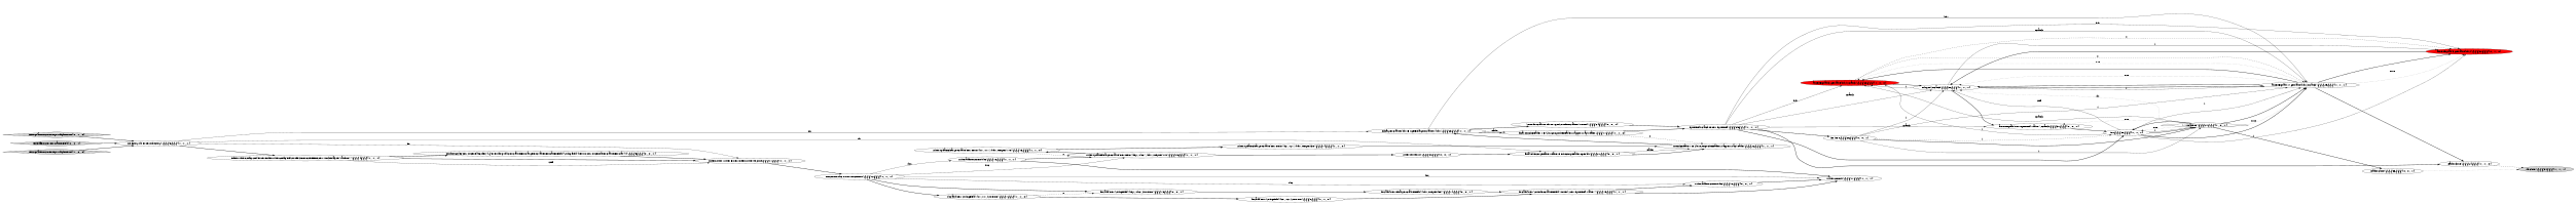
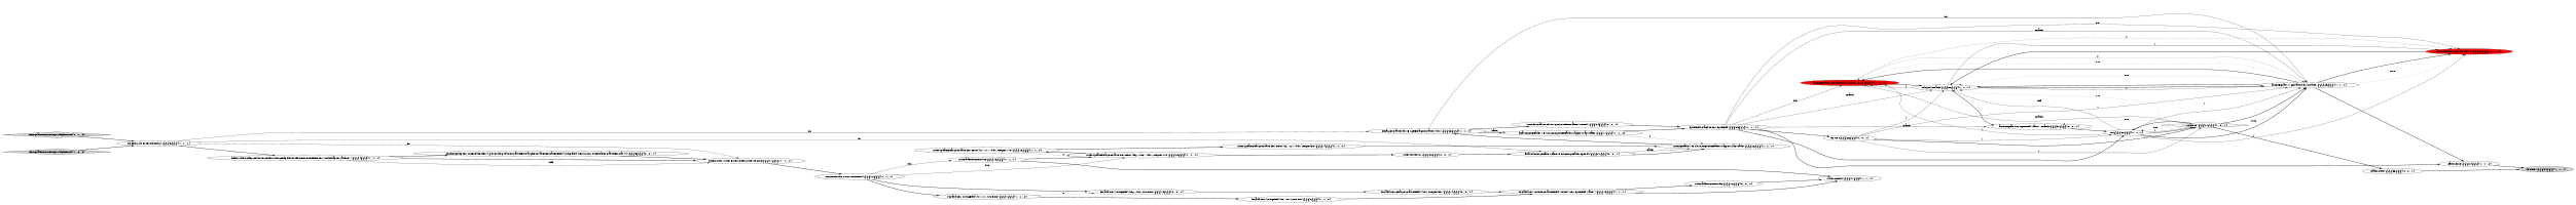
  digraph {
    rankdir=LR
    node [fillcolor=white shape=ellipse style=filled]
    edge [style=bold]
    n1 [label="SortedDocValues sdv = r.getSortedDocValues(\"sorted\")@@@24@@@['0', '0', '1']"]
    n2 [label="BytesRef scratch = new BytesRef()@@@25@@@['1', '1', '1']"]
    n3 [fillcolor=red label="assertEquals(3,getValue(bdv,i,scratch))@@@23@@@['1', '0', '0']"]
    n4 [label="sdv.get(i,scratch)@@@30@@@['1', '1', '1']"]
    n5 [label="assertEquals(17,getValue(bdv,i,scratch))@@@29@@@['1', '1', '1']"]
    n6 [fillcolor=red label="assertEquals(3,getValue(bdv,i))@@@22@@@['0', '1', '0']"]
    n7 [label="assertEquals(new BytesRef(\"value\"),scratch)@@@31@@@['0', '0', '1']"]
    n8 [label="i++@@@28@@@['1', '1', '1']"]
    n9 [label="int i = 0@@@26@@@['0', '0', '1']"]
    n10 [label="reader.close()@@@24@@@['1', '1', '0']"]
    n11 [label="doc.add(new SortedDocValuesField(\"sorted\",new BytesRef(\"value\")))@@@15@@@['1', '1', '1']"]
    n12 [label="writer.commit()@@@17@@@['1', '1', '1']"]
    n13 [label="writer.addDocument(doc)@@@16@@@['0', '0', '1']"]
    n14 [fillcolor=lightgray label="dir.close()@@@34@@@['1', '1', '1']"]
    n15 [label="i < r.maxDoc()@@@27@@@['1', '0', '1']" shape=diamond]
    n16 [label="reader.close()@@@33@@@['0', '0', '1']"]
    n17 [label="doc.add(new BinaryDocValuesField(\"bdv\",toBytes(5L)))@@@14@@@['0', '0', '1']"]
    n18 [label="doc.add(new StringField(\"key\",\"doc\",Store.NO))@@@13@@@['0', '0', '1']"]
    n19 [label="writer.updateBinaryDocValue(new Term(\"k2\",\"v2\"),\"bdv\",toBytes(3L))@@@14@@@['1', '1', '0']"]
    n20 [label="AtomicReader r = SlowCompositeReaderWrapper.wrap(reader)@@@22@@@['1', '1', '1']"]
    n21 [label="BinaryDocValues bdv = r.getBinaryDocValues(\"bdv\")@@@23@@@['1', '1', '1']"]
    n22 [label="doc.add(new StringField(\"k1\",\"v1\",Store.NO))@@@7@@@['1', '1', '0']"]
    n23 [label="doc.add(new StringField(\"k2\",\"v2\",Store.NO))@@@8@@@['1', '1', '0']"]
    n24 [label="final AtomicReader r = SlowCompositeReaderWrapper.wrap(reader)@@@17@@@['1', '1', '0']"]
    n25 [label="IndexWriter writer = new IndexWriter(dir,conf)@@@11@@@['1', '1', '1']"]
    n26 [label="Document doc = new Document()@@@12@@@['1', '1', '1']"]
    n27 [label="writer.addDocument(doc)@@@18@@@['1', '1', '1']"]
    n28 [label="writer.updateBinaryDocValue(new Term(\"key\",\"doc\"),\"bdv\",toBytes(17L))@@@19@@@['1', '1', '1']"]
    n29 [label="writer.updateBinaryDocValue(new Term(\"k1\",\"v1\"),\"bdv\",toBytes(17L))@@@13@@@['1', '1', '0']"]
    n30 [label="writer.shutdown()@@@20@@@['0', '0', '1']"]
    n31 [fillcolor=lightgray label="testUpdateDocumentByMultipleTerms['0', '1', '0']" shape=diamond]
    n32 [label="Directory dir = newDirectory()@@@3@@@['1', '1', '1']"]
    n33 [label="IndexWriterConfig conf = newIndexWriterConfig(TEST_VERSION_CURRENT,new MockAnalyzer(random()))@@@4@@@['1', '1', '1']"]
    n34 [label="final DirectoryReader reader = DirectoryReader.open(dir)@@@21@@@['0', '0', '1']"]
-   n35 [fillcolor=lightgray label="testDifferentDVFormatPerField['0', '0', '1']" shape=diamond]
    n36 [label="conf.setCodec(new Lucene49Codec(){@Override public DocValuesFormat getDocValuesFormatForField(String field){return new Lucene49DocValuesFormat()}})@@@5@@@['0', '0', '1']"]
    n37 [fillcolor=lightgray label="testUpdateDocumentByMultipleTerms['1', '0', '0']" shape=diamond]
    n1 -> n2
    n2 -> n3 [label=bdv style=solid]
    n2 -> n4 [label=scratch style=solid]
    n2 -> n5 [label=scratch style=solid]
    n2 -> n6 [label=bdv style=solid]
    n2 -> n7 [label=scratch style=solid]
    n2 -> n8
    n2 -> n9
    n2 -> n10
    n3 -> n4
    n3 -> n5 [label=0 style=dashed]
    n3 -> n6 [label=0 style=dashed]
    n4 -> n3 [label=i style=solid]
    n4 -> n5
    n4 -> n5 [label=i style=solid]
    n4 -> n6 [label=i style=solid]
    n4 -> n7
    n5 -> n3 [label=true style=dotted]
    n5 -> n3
    n5 -> n4
    n5 -> n4 [label=true style=dotted]
    n5 -> n6 [label=true style=dotted]
    n5 -> n6
    n5 -> n10
    n6 -> n4
    n7 -> n8
    n8 -> n3 [label=i style=solid]
    n8 -> n4 [label=conf style=solid]
    n8 -> n5
    n8 -> n5 [label=i style=solid]
    n8 -> n6 [label=i style=solid]
    n8 -> n15 [label=i style=solid]
    n8 -> n15
    n9 -> n4 [label=i style=solid]
    n9 -> n5 [label=i style=solid]
-   n9 -> n8 [label=i style=dashed]
+   n9 -> n8 [label=i style=solid]
    n9 -> n15 [label=i style=solid]
    n9 -> n15
-   n10 -> n14 [style=dashed]
+   n10 -> n14
    n11 -> n12
    n11 -> n13
    n13 -> n12
    n15 -> n3 [label=scratch style=solid]
-   n15 -> n4 [label=dir style=dotted]
+   n15 -> n4 [label=true style=dotted]
    n15 -> n5 [label=true style=dotted]
    n15 -> n5
    n15 -> n7 [label=true style=dotted]
    n15 -> n8
    n15 -> n8 [label=true style=dotted]
    n15 -> n16
-   n16 -> n14 [style=dotted]
+   n16 -> n14
    n17 -> n11
    n18 -> n17
    n19 -> n20
    n20 -> n21
    n21 -> n1
    n21 -> n5 [label=bdv style=solid]
    n21 -> n24 [label=reader style=solid]
    n21 -> n24
    n22 -> n18 [label=0 style=dashed]
    n22 -> n23
    n23 -> n11
    n24 -> n2
    n24 -> n20 [label=0 style=dashed]
    n25 -> n26
-   n26 -> n12 [label=doc style=solid]
-   n26 -> n13 [label=doc style=solid]
    n26 -> n18
    n26 -> n22
    n26 -> n27 [label=doc style=solid]
    n26 -> n28 [label=doc style=solid]
    n27 -> n12
    n27 -> n28
    n28 -> n29
    n28 -> n30
    n29 -> n19
    n29 -> n28 [label=0 style=dashed]
    n30 -> n34
    n31 -> n32
    n32 -> n21 [label=dir style=solid]
    n32 -> n25 [label=dir style=solid]
    n32 -> n33
    n32 -> n34 [label=dir style=solid]
    n33 -> n25
    n33 -> n25 [label=conf style=solid]
    n33 -> n36
    n34 -> n20
    n34 -> n20 [label=reader style=solid]
-   n35 -> n32
    n36 -> n25
    n37 -> n32
  }
